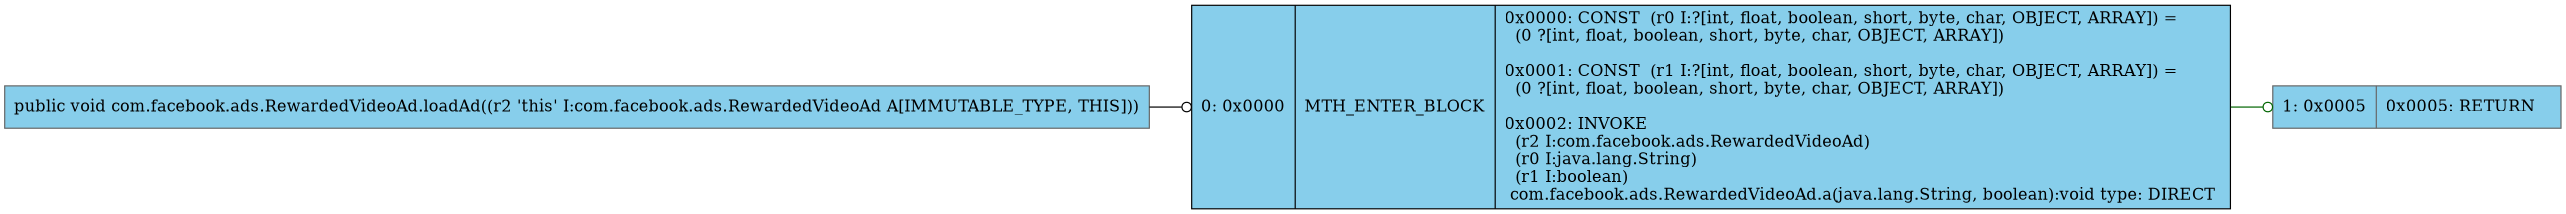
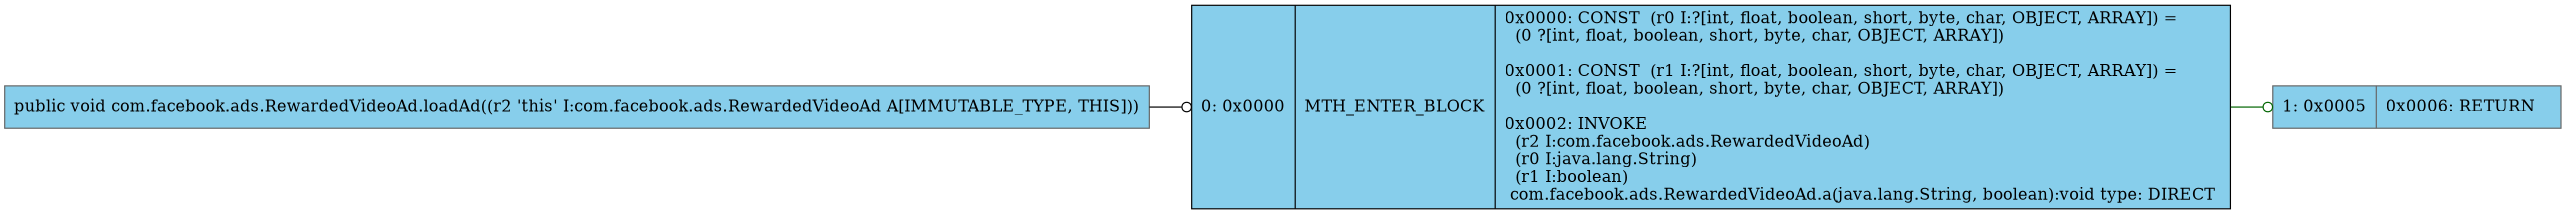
  digraph {
    rankdir=LR
    node [shape=record style=filled fillcolor=skyblue color=gray40]
    edge [arrowhead=odot]
    n1 [label="{0\:\ 0x0000|MTH_ENTER_BLOCK\l|0x0000: CONST  (r0 I:?[int, float, boolean, short, byte, char, OBJECT, ARRAY]) = \l  (0 ?[int, float, boolean, short, byte, char, OBJECT, ARRAY])\l \l0x0001: CONST  (r1 I:?[int, float, boolean, short, byte, char, OBJECT, ARRAY]) = \l  (0 ?[int, float, boolean, short, byte, char, OBJECT, ARRAY])\l \l0x0002: INVOKE  \l  (r2 I:com.facebook.ads.RewardedVideoAd)\l  (r0 I:java.lang.String)\l  (r1 I:boolean)\l com.facebook.ads.RewardedVideoAd.a(java.lang.String, boolean):void type: DIRECT \l}" color=black]
-   n2 [label="{1\:\ 0x0005|0x0005: RETURN   \l}"]
+   n2 [label="{1\:\ 0x0005|0x0006: RETURN   \l}"]
    n3 [label="{public void com.facebook.ads.RewardedVideoAd.loadAd((r2 'this' I:com.facebook.ads.RewardedVideoAd A[IMMUTABLE_TYPE, THIS])) }"]
    n1 -> n2 [color=darkgreen]
    n3 -> n1 [color=black]
  }
